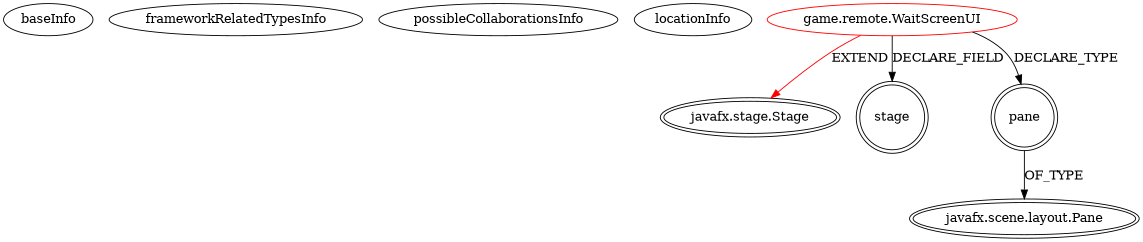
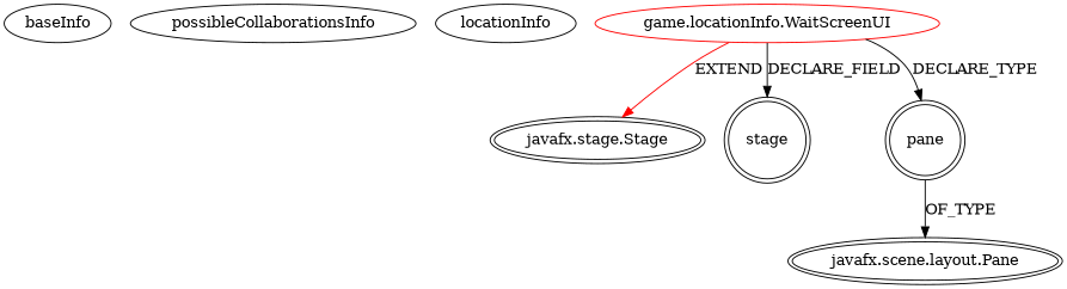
  digraph {
    baseInfo [category=extension_graph graphId=569 isAnonymous=false possibleRelation=false]
-   frameworkRelatedTypesInfo [0="javafx.stage.Stage"]
    possibleCollaborationsInfo
    locationInfo [contextSignature=WaitScreenUI filePath="/JCake-CoupGameProgram/CoupGameProgram-master/src/game/remote/WaitScreenUI.java" graphId=569 projectName="JCake-CoupGameProgram"]
-   n5 [color=red isFrameworkType=false label="game.remote.WaitScreenUI" vertexType=ROOT_CLIENT_CLASS_DECLARATION]
+   n5 [color=red isFrameworkType=false label="game.locationInfo.WaitScreenUI" vertexType=ROOT_CLIENT_CLASS_DECLARATION]
    n6 [isFrameworkType=true label="javafx.stage.Stage" peripheries=2 vertexType=FRAMEWORK_CLASS_TYPE]
    n7 [isFrameworkType=true label=stage peripheries=2 shape=circle vertexType=FIELD_DECLARATION]
    n8 [isFrameworkType=true label=pane peripheries=2 shape=circle vertexType=FIELD_DECLARATION]
    n9 [isFrameworkType=true label="javafx.scene.layout.Pane" peripheries=2 vertexType=FRAMEWORK_CLASS_TYPE]
    n5 -> n6 [color=red label=EXTEND]
    n5 -> n7 [label=DECLARE_FIELD]
    n5 -> n8 [label=DECLARE_TYPE]
    n8 -> n9 [label=OF_TYPE]
  }
